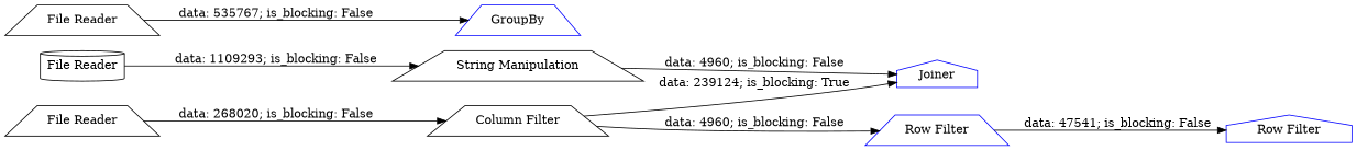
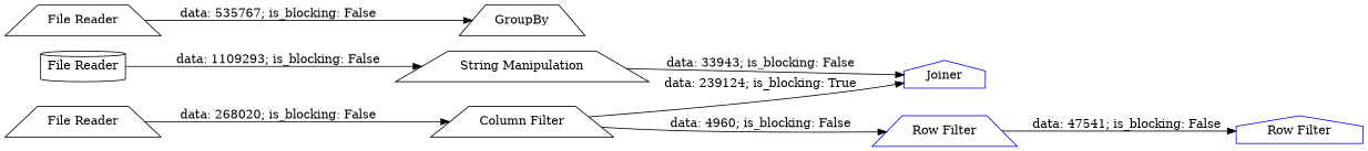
  digraph {
    rankdir=LR
    node [color=black shape=trapezium]
    n1 [color=blue label="Row Filter" shape=house]
    n2 [color=blue label="Row Filter"]
    n3 [label="Column Filter"]
    n4 [color=blue label=Joiner shape=house]
    n5 [label="File Reader" shape=cylinder]
    n6 [label="String Manipulation"]
    n7 [label="File Reader"]
    n8 [label="File Reader"]
-   n9 [color=blue label=GroupBy]
+   n9 [label=GroupBy]
    n2 -> n1 [label="data: 47541; is_blocking: False"]
    n3 -> n2 [label="data: 4960; is_blocking: False"]
    n3 -> n4 [label="data: 239124; is_blocking: True"]
    n5 -> n6 [label="data: 1109293; is_blocking: False"]
-   n6 -> n4 [label="data: 4960; is_blocking: False"]
+   n6 -> n4 [label="data: 33943; is_blocking: False"]
    n7 -> n3 [label="data: 268020; is_blocking: False"]
    n8 -> n9 [label="data: 535767; is_blocking: False"]
  }
